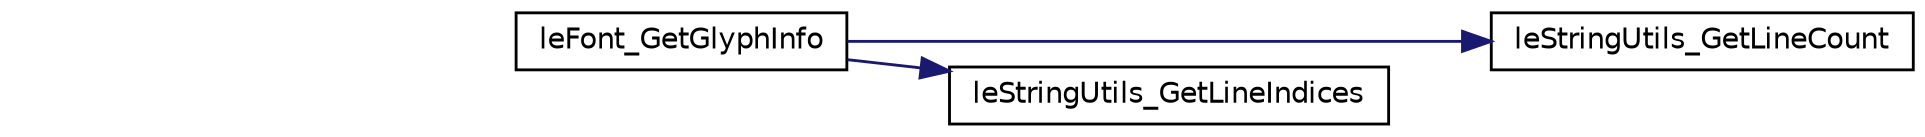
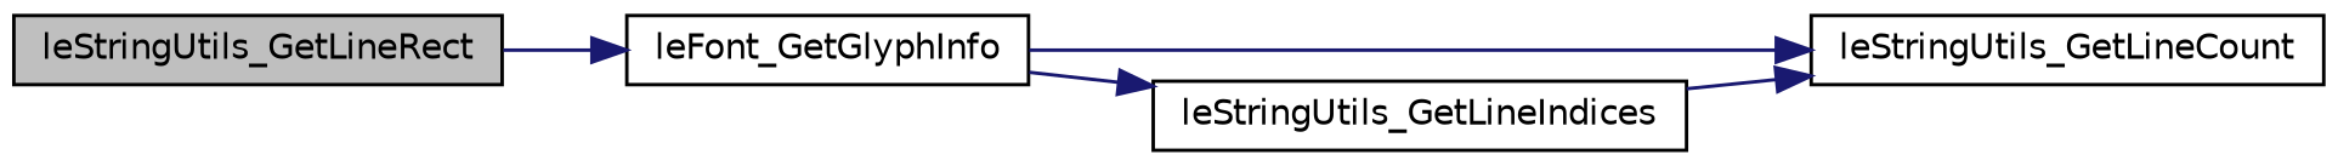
  digraph {
    rankdir=LR
    node [color=black fillcolor=white fontname=Helvetica fontsize=10 shape=record style=filled]
    edge [color=midnightblue fontname=Helvetica fontsize=10 labelfontname=Helvetica labelfontsize=10 style=solid]
+   n1 [fillcolor=grey75 fontcolor=black height=0.2 label=leStringUtils_GetLineRect width=0.4]
    n2 [height=0.2 label=leFont_GetGlyphInfo width=0.4]
    n3 [height=0.2 label=leStringUtils_GetLineCount width=0.4]
    n4 [height=0.2 label=leStringUtils_GetLineIndices width=0.4]
+   n1 -> n2
    n2 -> n3
    n2 -> n4
+   n4 -> n3
  }
